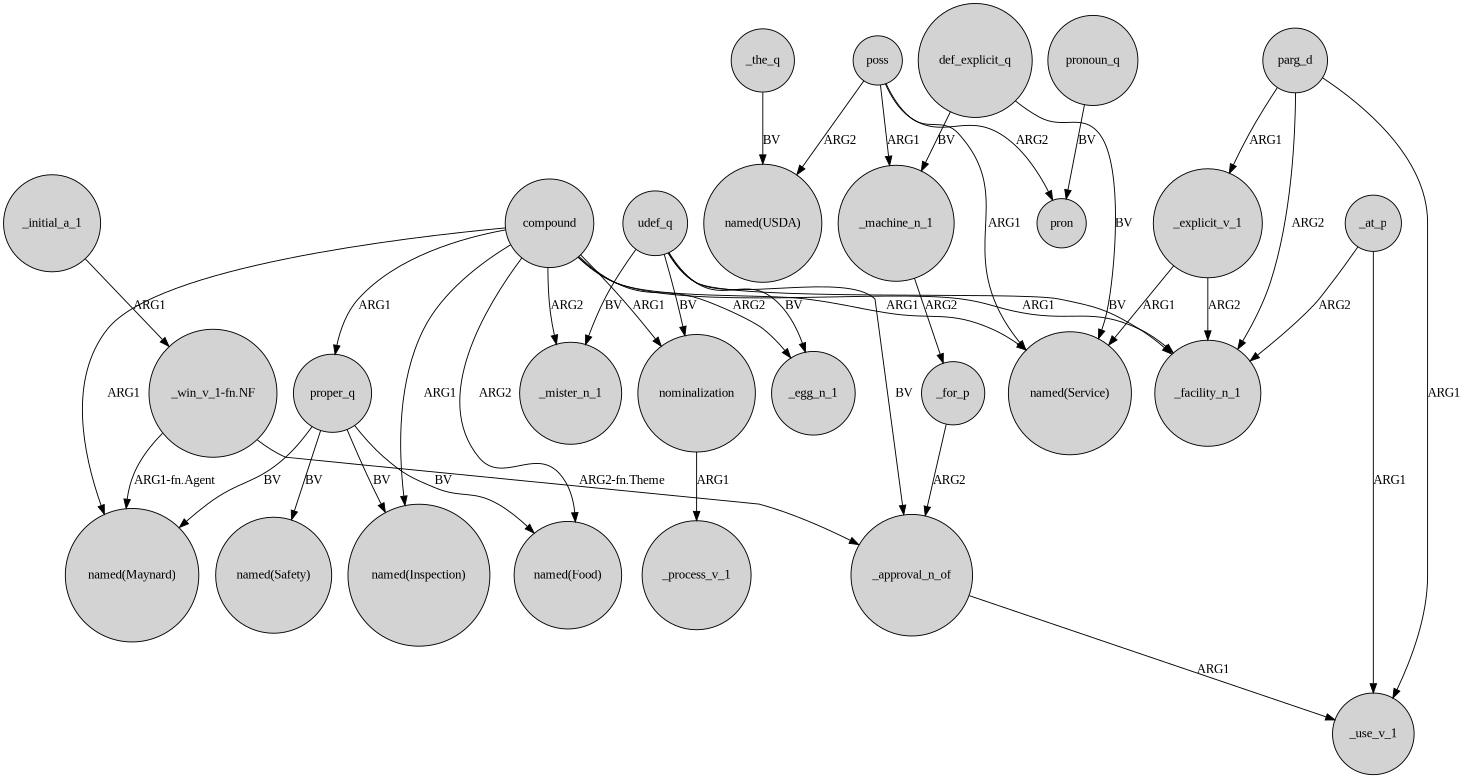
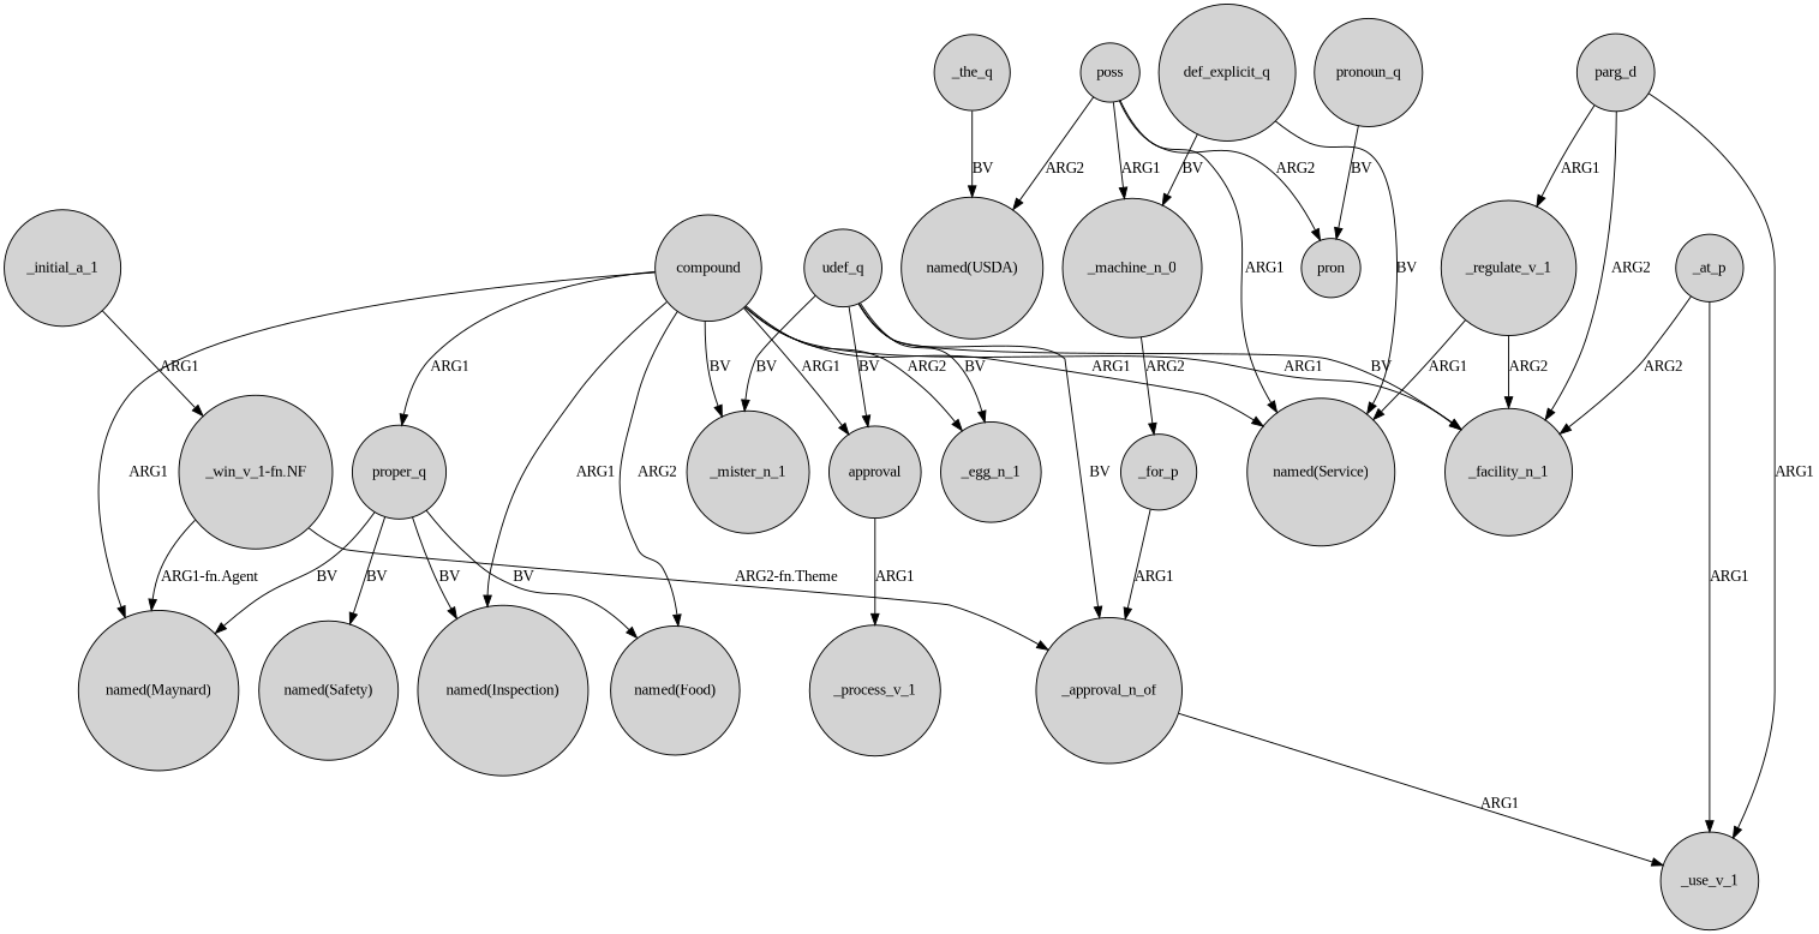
  digraph {
    fontname="Liberation Serif"
    node [fontname="Liberation Serif" shape=circle style=filled]
    edge [fontname="Liberation Serif"]
    compound
    _egg_n_1
    _facility_n_1
    "named(Inspection)"
-   nominalization
+   nominalization [label=approval]
    _mister_n_1
    "named(Maynard)"
    "named(Food)"
    "named(Service)"
    proper_q
    _process_v_1
    _for_p
    _approval_n_of
    _use_v_1
-   _machine_n_1
+   _machine_n_1 [label=_machine_n_0]
    parg_d
-   _regulate_v_1 [label=_explicit_v_1]
+   _regulate_v_1
    udef_q
    poss
    pron
    "named(USDA)"
    def_explicit_q
    _the_q
    "named(Safety)"
    _at_p
    pronoun_q
    "_win_v_1-fn.NF"
    _initial_a_1
    compound -> _egg_n_1 [label=ARG2]
    compound -> _facility_n_1 [label=ARG1]
    compound -> "named(Inspection)" [label=ARG1]
    compound -> nominalization [label=ARG1]
-   compound -> _mister_n_1 [label=ARG2]
+   compound -> _mister_n_1 [label=BV]
    compound -> "named(Maynard)" [label=ARG1]
    compound -> "named(Food)" [label=ARG2]
    compound -> "named(Service)" [label=ARG1]
    compound -> proper_q [label=ARG1]
    nominalization -> _process_v_1 [label=ARG1]
    proper_q -> "named(Inspection)" [label=BV]
    proper_q -> "named(Maynard)" [label=BV]
    proper_q -> "named(Food)" [label=BV]
    proper_q -> "named(Safety)" [label=BV]
-   _for_p -> _approval_n_of [label=ARG2]
+   _for_p -> _approval_n_of [label=ARG1]
    _approval_n_of -> _use_v_1 [label=ARG1]
    _machine_n_1 -> _for_p [label=ARG2]
    parg_d -> _facility_n_1 [label=ARG2]
    parg_d -> _use_v_1 [label=ARG1]
    parg_d -> _regulate_v_1 [label=ARG1]
    _regulate_v_1 -> _facility_n_1 [label=ARG2]
    _regulate_v_1 -> "named(Service)" [label=ARG1]
    udef_q -> _egg_n_1 [label=BV]
    udef_q -> _facility_n_1 [label=BV]
    udef_q -> nominalization [label=BV]
    udef_q -> _mister_n_1 [label=BV]
    udef_q -> _approval_n_of [label=BV]
    poss -> "named(Service)" [label=ARG1]
    poss -> _machine_n_1 [label=ARG1]
    poss -> pron [label=ARG2]
    poss -> "named(USDA)" [label=ARG2]
    def_explicit_q -> "named(Service)" [label=BV]
    def_explicit_q -> _machine_n_1 [label=BV]
    _the_q -> "named(USDA)" [label=BV]
    _at_p -> _facility_n_1 [label=ARG2]
    _at_p -> _use_v_1 [label=ARG1]
    pronoun_q -> pron [label=BV]
    "_win_v_1-fn.NF" -> "named(Maynard)" [label="ARG1-fn.Agent"]
    "_win_v_1-fn.NF" -> _approval_n_of [label="ARG2-fn.Theme"]
    _initial_a_1 -> "_win_v_1-fn.NF" [label=ARG1]
  }
